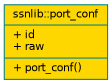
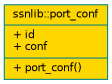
  digraph {
-   n1 [color=teal fillcolor=gold fontcolor=black fontname=Helvetica fontsize=10 height=0.2 label="{ssnlib::port_conf\n|+ id\l+ raw\l|+ port_conf()\l}" shape=record style=filled width=0.4]
+   n1 [color=teal fillcolor=gold fontcolor=black fontname=Helvetica fontsize=10 height=0.2 label="{ssnlib::port_conf\n|+ id\l+ conf\l|+ port_conf()\l}" shape=record style=filled width=0.4]
  }
